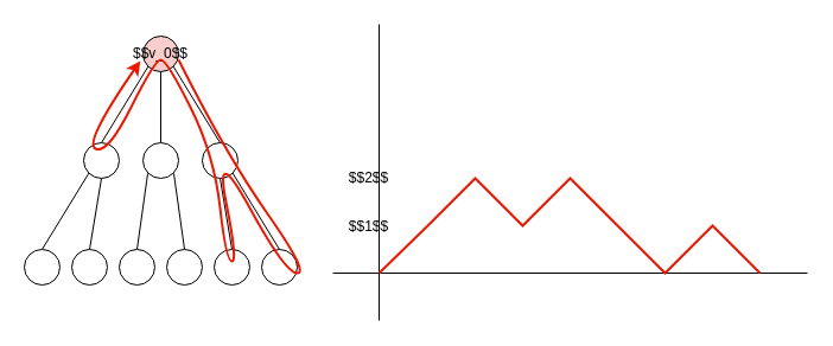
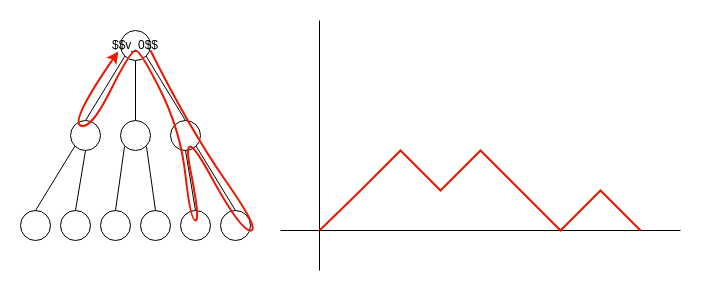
  <mxCell id="0" />
  <mxCell id="1" parent="0" />
  <mxCell id="2" style="rounded=0;orthogonalLoop=1;jettySize=auto;html=1;exitX=0;exitY=1;exitDx=0;exitDy=0;entryX=0.5;entryY=0;entryDx=0;entryDy=0;endArrow=none;endFill=0;" edge="1" parent="1" source="4" target="5"><mxGeometry relative="1" as="geometry" /></mxCell>
  <mxCell id="3" style="rounded=0;orthogonalLoop=1;jettySize=auto;html=1;exitX=0.5;exitY=1;exitDx=0;exitDy=0;entryX=0.5;entryY=0;entryDx=0;entryDy=0;endArrow=none;endFill=0;" edge="1" parent="1" source="4" target="6"><mxGeometry relative="1" as="geometry" /></mxCell>
- <mxCell id="4" value="$$v_0$$" style="ellipse;whiteSpace=wrap;html=1;aspect=fixed;fillColor=#f8cecc;" vertex="1" parent="1"><mxGeometry x="120" y="30" width="30" height="30" as="geometry" /></mxCell>
+ <mxCell id="4" value="$$v_0$$" style="ellipse;whiteSpace=wrap;html=1;aspect=fixed;" vertex="1" parent="1"><mxGeometry x="120" y="30" width="30" height="30" as="geometry" /></mxCell>
  <mxCell id="5" value="" style="ellipse;whiteSpace=wrap;html=1;aspect=fixed;" vertex="1" parent="1"><mxGeometry x="70" y="120" width="30" height="30" as="geometry" /></mxCell>
  <mxCell id="6" value="" style="ellipse;whiteSpace=wrap;html=1;aspect=fixed;" vertex="1" parent="1"><mxGeometry x="120" y="120" width="30" height="30" as="geometry" /></mxCell>
  <mxCell id="7" value="" style="ellipse;whiteSpace=wrap;html=1;aspect=fixed;" vertex="1" parent="1"><mxGeometry x="170" y="120" width="30" height="30" as="geometry" /></mxCell>
  <mxCell id="8" style="rounded=0;orthogonalLoop=1;jettySize=auto;html=1;exitX=1;exitY=1;exitDx=0;exitDy=0;entryX=0.5;entryY=0;entryDx=0;entryDy=0;endArrow=none;endFill=0;" edge="1" parent="1" source="4" target="7"><mxGeometry relative="1" as="geometry" /></mxCell>
  <mxCell id="9" style="rounded=0;orthogonalLoop=1;jettySize=auto;html=1;exitX=0;exitY=1;exitDx=0;exitDy=0;entryX=0.5;entryY=0;entryDx=0;entryDy=0;endArrow=none;endFill=0;" edge="1" parent="1" target="10"><mxGeometry relative="1" as="geometry"><mxPoint x="124" y="146" as="sourcePoint" /></mxGeometry></mxCell>
  <mxCell id="10" value="" style="ellipse;whiteSpace=wrap;html=1;aspect=fixed;" vertex="1" parent="1"><mxGeometry x="100" y="210" width="30" height="30" as="geometry" /></mxCell>
  <mxCell id="11" value="" style="ellipse;whiteSpace=wrap;html=1;aspect=fixed;" vertex="1" parent="1"><mxGeometry x="140" y="210" width="30" height="30" as="geometry" /></mxCell>
  <mxCell id="12" style="rounded=0;orthogonalLoop=1;jettySize=auto;html=1;exitX=1;exitY=1;exitDx=0;exitDy=0;entryX=0.5;entryY=0;entryDx=0;entryDy=0;endArrow=none;endFill=0;" edge="1" parent="1" target="11"><mxGeometry relative="1" as="geometry"><mxPoint x="146" y="146" as="sourcePoint" /></mxGeometry></mxCell>
  <mxCell id="13" style="rounded=0;orthogonalLoop=1;jettySize=auto;html=1;exitX=0;exitY=1;exitDx=0;exitDy=0;entryX=0.5;entryY=0;entryDx=0;entryDy=0;endArrow=none;endFill=0;" edge="1" parent="1" target="14" source="5"><mxGeometry relative="1" as="geometry"><mxPoint x="44" y="146" as="sourcePoint" /></mxGeometry></mxCell>
  <mxCell id="14" value="" style="ellipse;whiteSpace=wrap;html=1;aspect=fixed;" vertex="1" parent="1"><mxGeometry x="20" y="210" width="30" height="30" as="geometry" /></mxCell>
  <mxCell id="15" value="" style="ellipse;whiteSpace=wrap;html=1;aspect=fixed;" vertex="1" parent="1"><mxGeometry x="60" y="210" width="30" height="30" as="geometry" /></mxCell>
  <mxCell id="16" style="rounded=0;orthogonalLoop=1;jettySize=auto;html=1;exitX=0.5;exitY=1;exitDx=0;exitDy=0;entryX=0.5;entryY=0;entryDx=0;entryDy=0;endArrow=none;endFill=0;" edge="1" parent="1" target="15" source="5"><mxGeometry relative="1" as="geometry"><mxPoint x="66" y="146" as="sourcePoint" /></mxGeometry></mxCell>
  <mxCell id="17" style="rounded=0;orthogonalLoop=1;jettySize=auto;html=1;exitX=0.5;exitY=1;exitDx=0;exitDy=0;entryX=0.5;entryY=0;entryDx=0;entryDy=0;endArrow=none;endFill=0;" edge="1" parent="1" target="18" source="7"><mxGeometry relative="1" as="geometry"><mxPoint x="204" y="146" as="sourcePoint" /></mxGeometry></mxCell>
  <mxCell id="18" value="" style="ellipse;whiteSpace=wrap;html=1;aspect=fixed;" vertex="1" parent="1"><mxGeometry x="180" y="210" width="30" height="30" as="geometry" /></mxCell>
  <mxCell id="19" value="" style="ellipse;whiteSpace=wrap;html=1;aspect=fixed;" vertex="1" parent="1"><mxGeometry x="220" y="210" width="30" height="30" as="geometry" /></mxCell>
  <mxCell id="20" style="rounded=0;orthogonalLoop=1;jettySize=auto;html=1;exitX=1;exitY=1;exitDx=0;exitDy=0;entryX=0.5;entryY=0;entryDx=0;entryDy=0;endArrow=none;endFill=0;" edge="1" parent="1" target="19" source="7"><mxGeometry relative="1" as="geometry"><mxPoint x="226" y="146" as="sourcePoint" /></mxGeometry></mxCell>
  <mxCell id="21" value="" style="curved=1;endArrow=classic;html=1;rounded=0;strokeColor=#EB1700;strokeWidth=2;entryX=-0.073;entryY=0.696;entryDx=0;entryDy=0;entryPerimeter=0;" edge="1" parent="1" target="4"><mxGeometry width="50" height="50" relative="1" as="geometry"><mxPoint x="150" y="50" as="sourcePoint" /><mxPoint x="50" y="190" as="targetPoint" /><Array as="points"><mxPoint x="190" y="130" /><mxPoint x="260" y="230" /><mxPoint x="240" y="230" /><mxPoint x="180" y="120" /><mxPoint x="200" y="220" /><mxPoint x="190" y="220" /><mxPoint x="180" y="130" /><mxPoint x="140" y="50" /><mxPoint x="130" y="50" /><mxPoint x="90" y="130" /><mxPoint x="70" y="120" /></Array></mxGeometry></mxCell>
  <mxCell id="22" value="" style="endArrow=none;html=1;rounded=0;" edge="1" parent="1"><mxGeometry width="50" height="50" relative="1" as="geometry"><mxPoint x="280" y="230" as="sourcePoint" /><mxPoint x="680" y="230" as="targetPoint" /></mxGeometry></mxCell>
  <mxCell id="23" value="" style="endArrow=none;html=1;rounded=0;" edge="1" parent="1"><mxGeometry width="50" height="50" relative="1" as="geometry"><mxPoint x="319" y="270" as="sourcePoint" /><mxPoint x="319" y="20" as="targetPoint" /></mxGeometry></mxCell>
  <mxCell id="24" value="" style="endArrow=none;html=1;rounded=0;strokeColor=#EB1700;strokeWidth=2;" edge="1" parent="1"><mxGeometry width="50" height="50" relative="1" as="geometry"><mxPoint x="319" y="230" as="sourcePoint" /><mxPoint x="640" y="230" as="targetPoint" /><Array as="points"><mxPoint x="360" y="190" /><mxPoint x="400" y="150" /><mxPoint x="440" y="190" /><mxPoint x="480" y="150" /><mxPoint x="520" y="190" /><mxPoint x="560" y="230" /><mxPoint x="600" y="190" /></Array></mxGeometry></mxCell>
- <mxCell id="25" value="$$1$$" style="text;html=1;align=center;verticalAlign=middle;resizable=0;points=[];autosize=1;strokeColor=none;fillColor=none;" vertex="1" parent="1"><mxGeometry x="280" y="176" width="60" height="30" as="geometry" /></mxCell>
- <mxCell id="26" value="$$2$$" style="text;html=1;align=center;verticalAlign=middle;resizable=0;points=[];autosize=1;strokeColor=none;fillColor=none;" vertex="1" parent="1"><mxGeometry x="280" y="135" width="60" height="30" as="geometry" /></mxCell>
